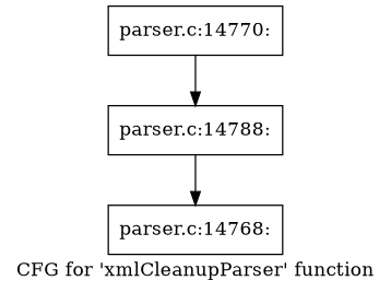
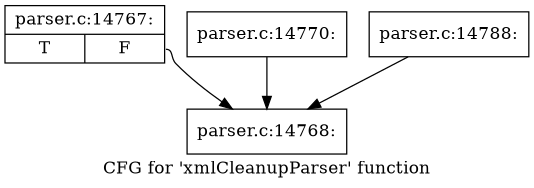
  digraph {
    label="CFG for 'xmlCleanupParser' function"
    node [shape=record]
+   n1 [label="{parser.c:14767:|{<s0>T|<s1>F}}"]
    n2 [label="{parser.c:14768:}"]
    n3 [label="{parser.c:14770:}"]
    n4 [label="{parser.c:14788:}"]
-   n3 -> n4
+   n1 -> n2 [tailport=s1]
+   n3 -> n2
    n4 -> n2
  }
